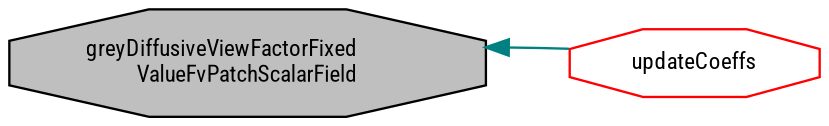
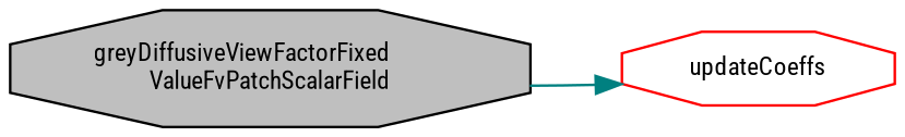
  digraph {
    rankdir=LR
    fontname="Roboto Condensed"
    node [fontname="Roboto Condensed" fontsize=10 shape=octagon]
    n1 [color=black fillcolor=grey75 fontcolor=black height=0.2 label="greyDiffusiveViewFactorFixed\lValueFvPatchScalarField" style=filled width=0.4]
    n2 [color=red height=0.2 label=updateCoeffs width=0.4]
-   n2 -> n1 [color=teal fontname="Roboto Condensed" fontsize=10 labelfontname=FreeSans labelfontsize=10 style=solid]
+   n1 -> n2 [color=teal fontname="Roboto Condensed" fontsize=10 labelfontname=FreeSans labelfontsize=10 style=solid]
  }
